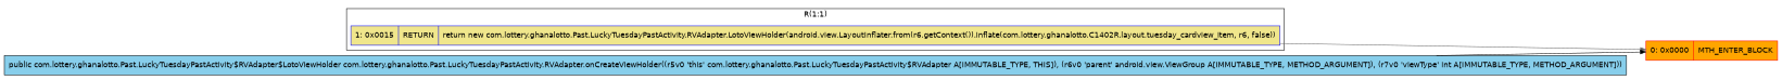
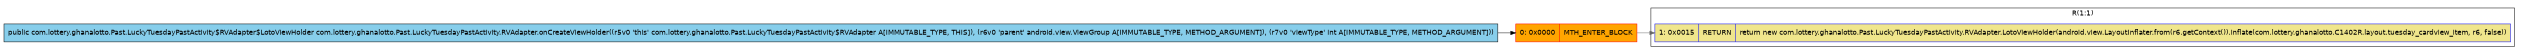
  digraph {
    rankdir=LR
    fontname="DejaVu Sans"
    node [shape=record style=filled fontname="DejaVu Sans"]
    edge [fontname="DejaVu Sans"]
    n1 [color=blue label="{1\:\ 0x0015|RETURN\l|return new com.lottery.ghanalotto.Past.LuckyTuesdayPastActivity.RVAdapter.LotoViewHolder(android.view.LayoutInflater.from(r6.getContext()).inflate(com.lottery.ghanalotto.C1402R.layout.tuesday_cardview_item, r6, false))\l}" fillcolor=khaki]
    n2 [color=red label="{0\:\ 0x0000|MTH_ENTER_BLOCK\l}" fillcolor=orange]
    n3 [label="{public com.lottery.ghanalotto.Past.LuckyTuesdayPastActivity$RVAdapter$LotoViewHolder com.lottery.ghanalotto.Past.LuckyTuesdayPastActivity.RVAdapter.onCreateViewHolder((r5v0 'this' com.lottery.ghanalotto.Past.LuckyTuesdayPastActivity$RVAdapter A[IMMUTABLE_TYPE, THIS]), (r6v0 'parent' android.view.ViewGroup A[IMMUTABLE_TYPE, METHOD_ARGUMENT]), (r7v0 'viewType' int A[IMMUTABLE_TYPE, METHOD_ARGUMENT])) }" fillcolor=skyblue]
    subgraph cluster_1 {
      label="R(1:1)"
      n1
    }
-   n1 -> n2 [color=gray40]
+   n2 -> n1 [color=gray40]
    n3 -> n2 [color=black]
  }
